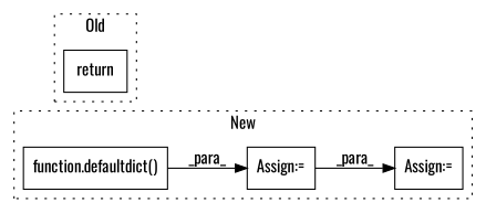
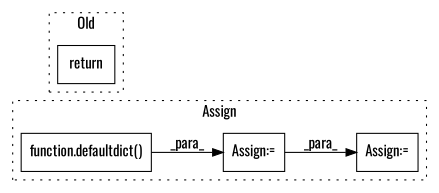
  digraph {
    rankdir=LR
    fontname=Oswald
    node [a=68 shape=box fontname=Oswald]
    edge [fontname=Oswald]
    n1 [a=75 l="12,1" label="function.defaultdict()" s="2245,2261"]
    n2 [l=3 label="Assign:=" s=2242]
    n3 [l=4 label="Assign:=" s=2470]
    n4 [a=93 l=7 label=return s=2033]
    subgraph cluster_1 {
-     label=New
+     label=Assign
      style=dotted
      n1
      n2
      n3
    }
    subgraph cluster_2 {
      label=Old
      style=dotted
      n4
    }
    n1 -> n2 [label=_para_]
    n2 -> n3 [label=_para_]
  }
